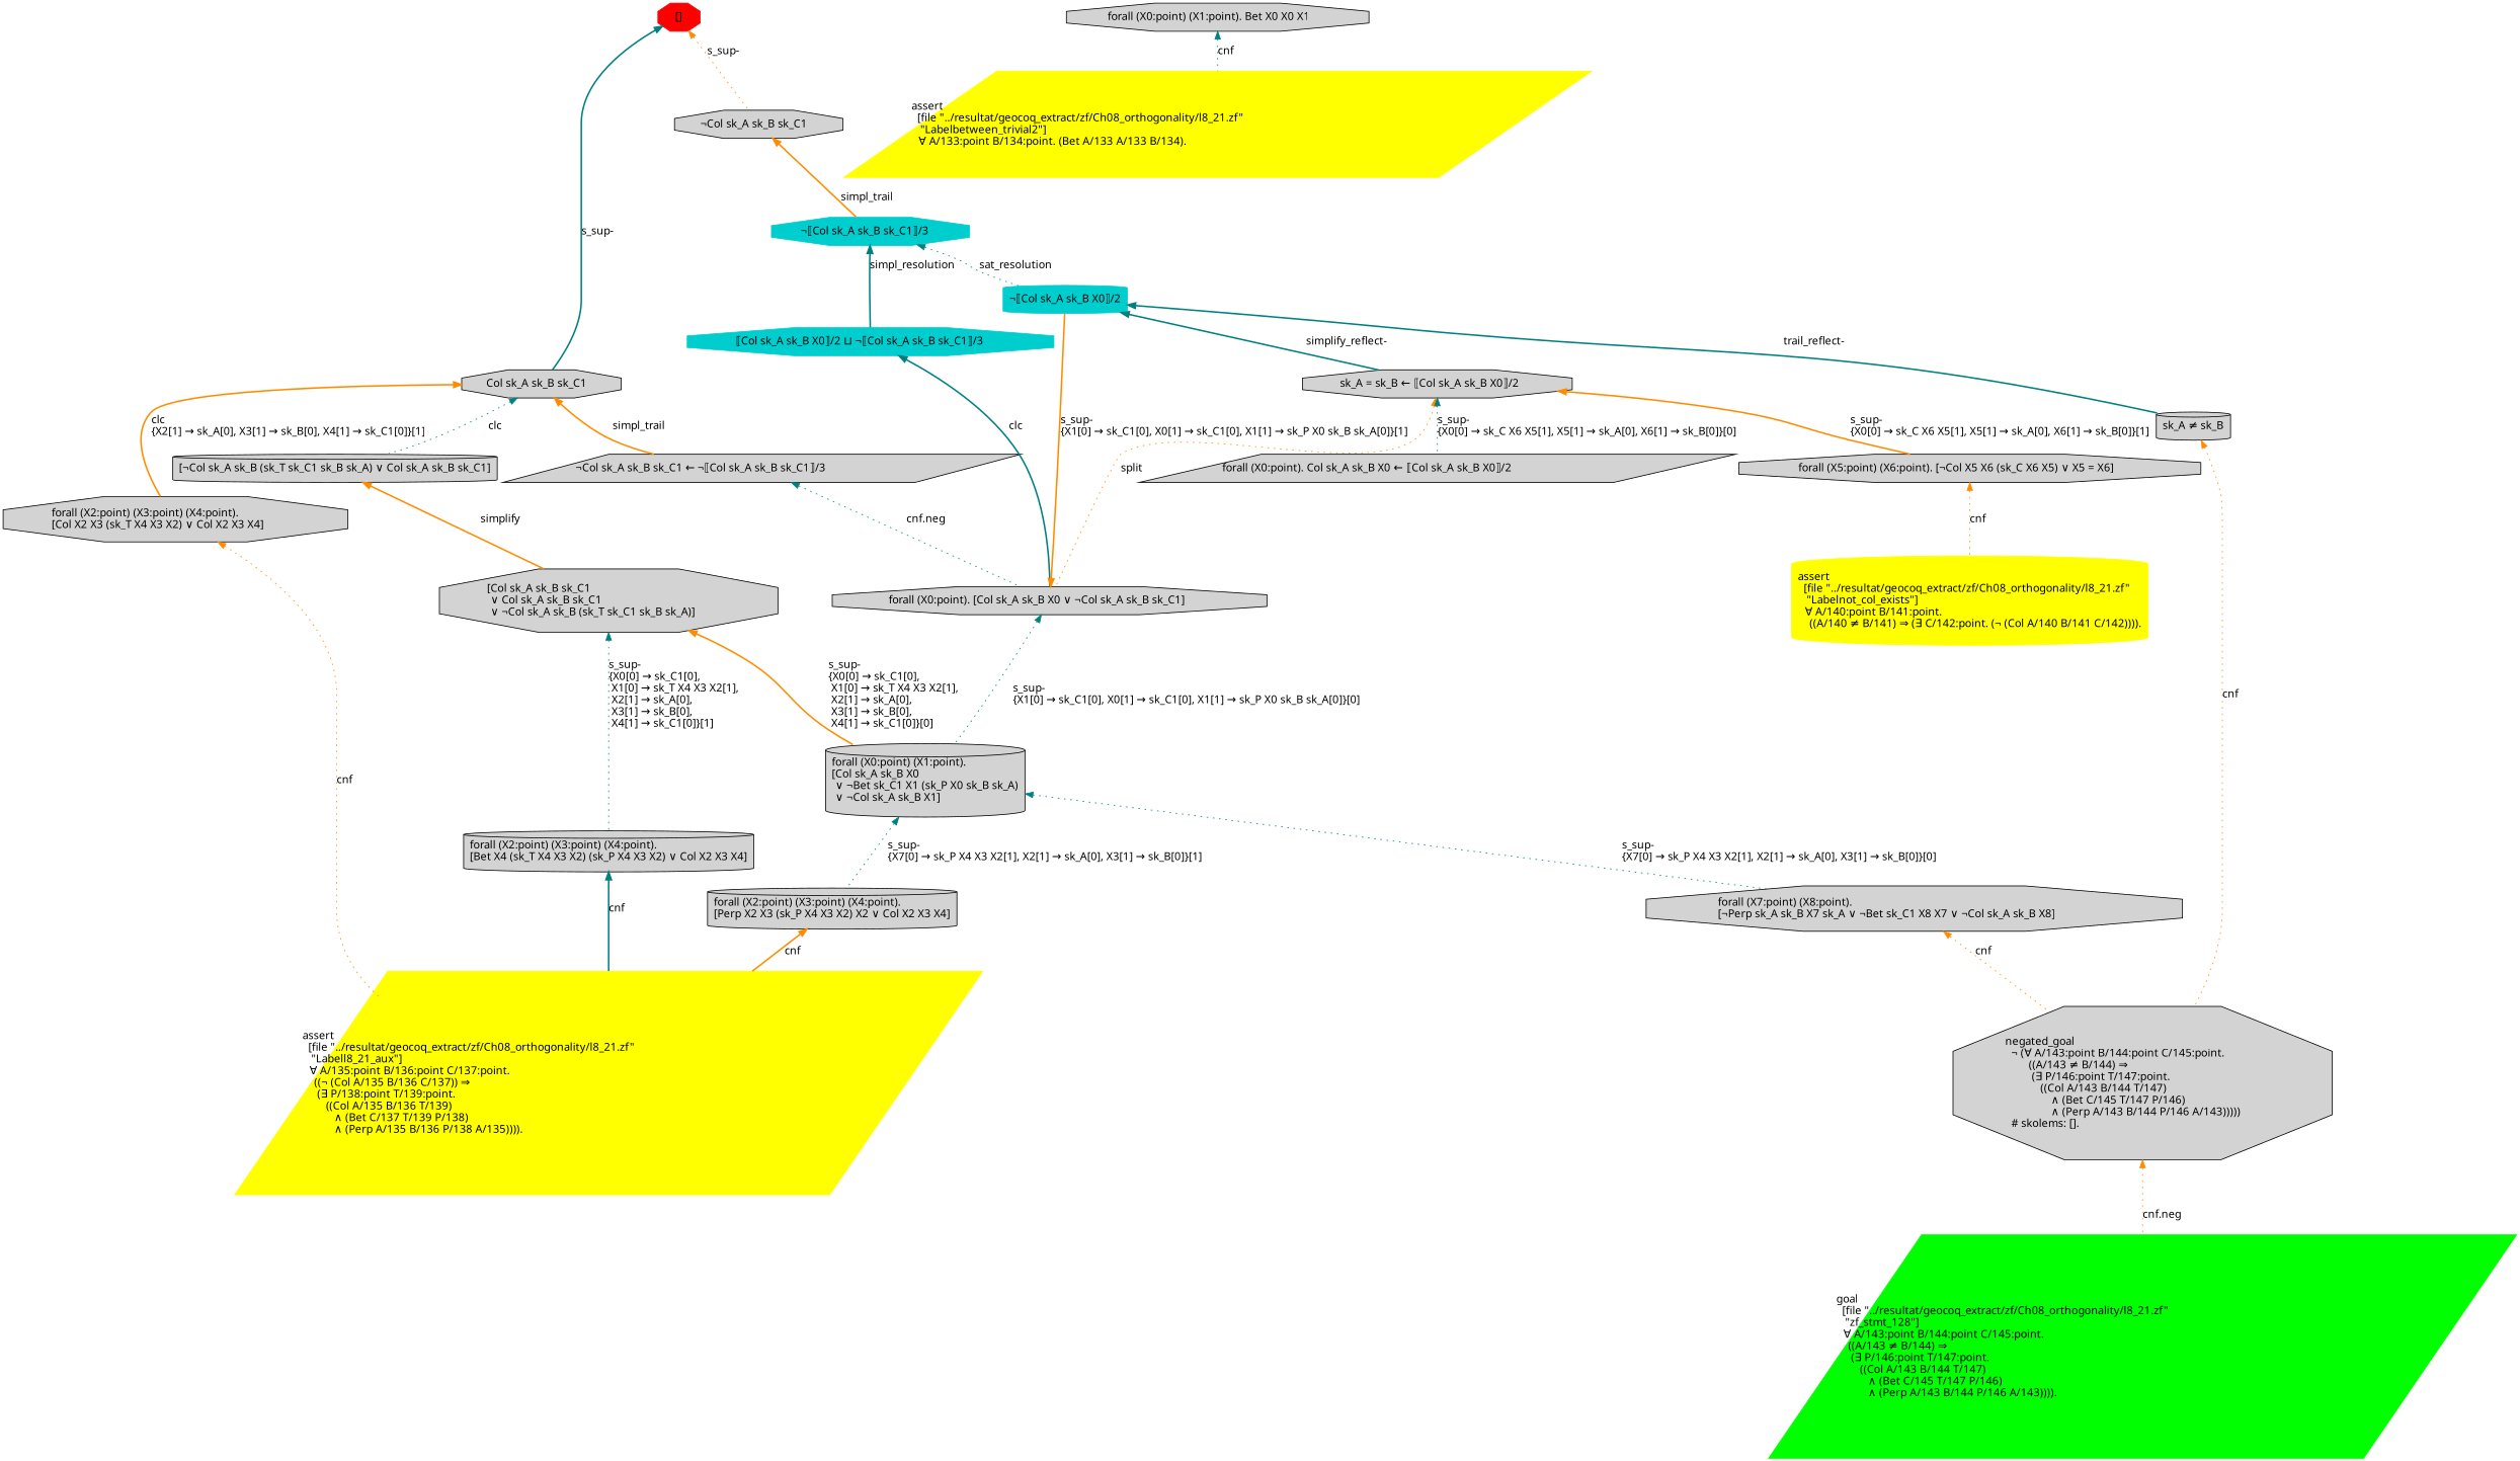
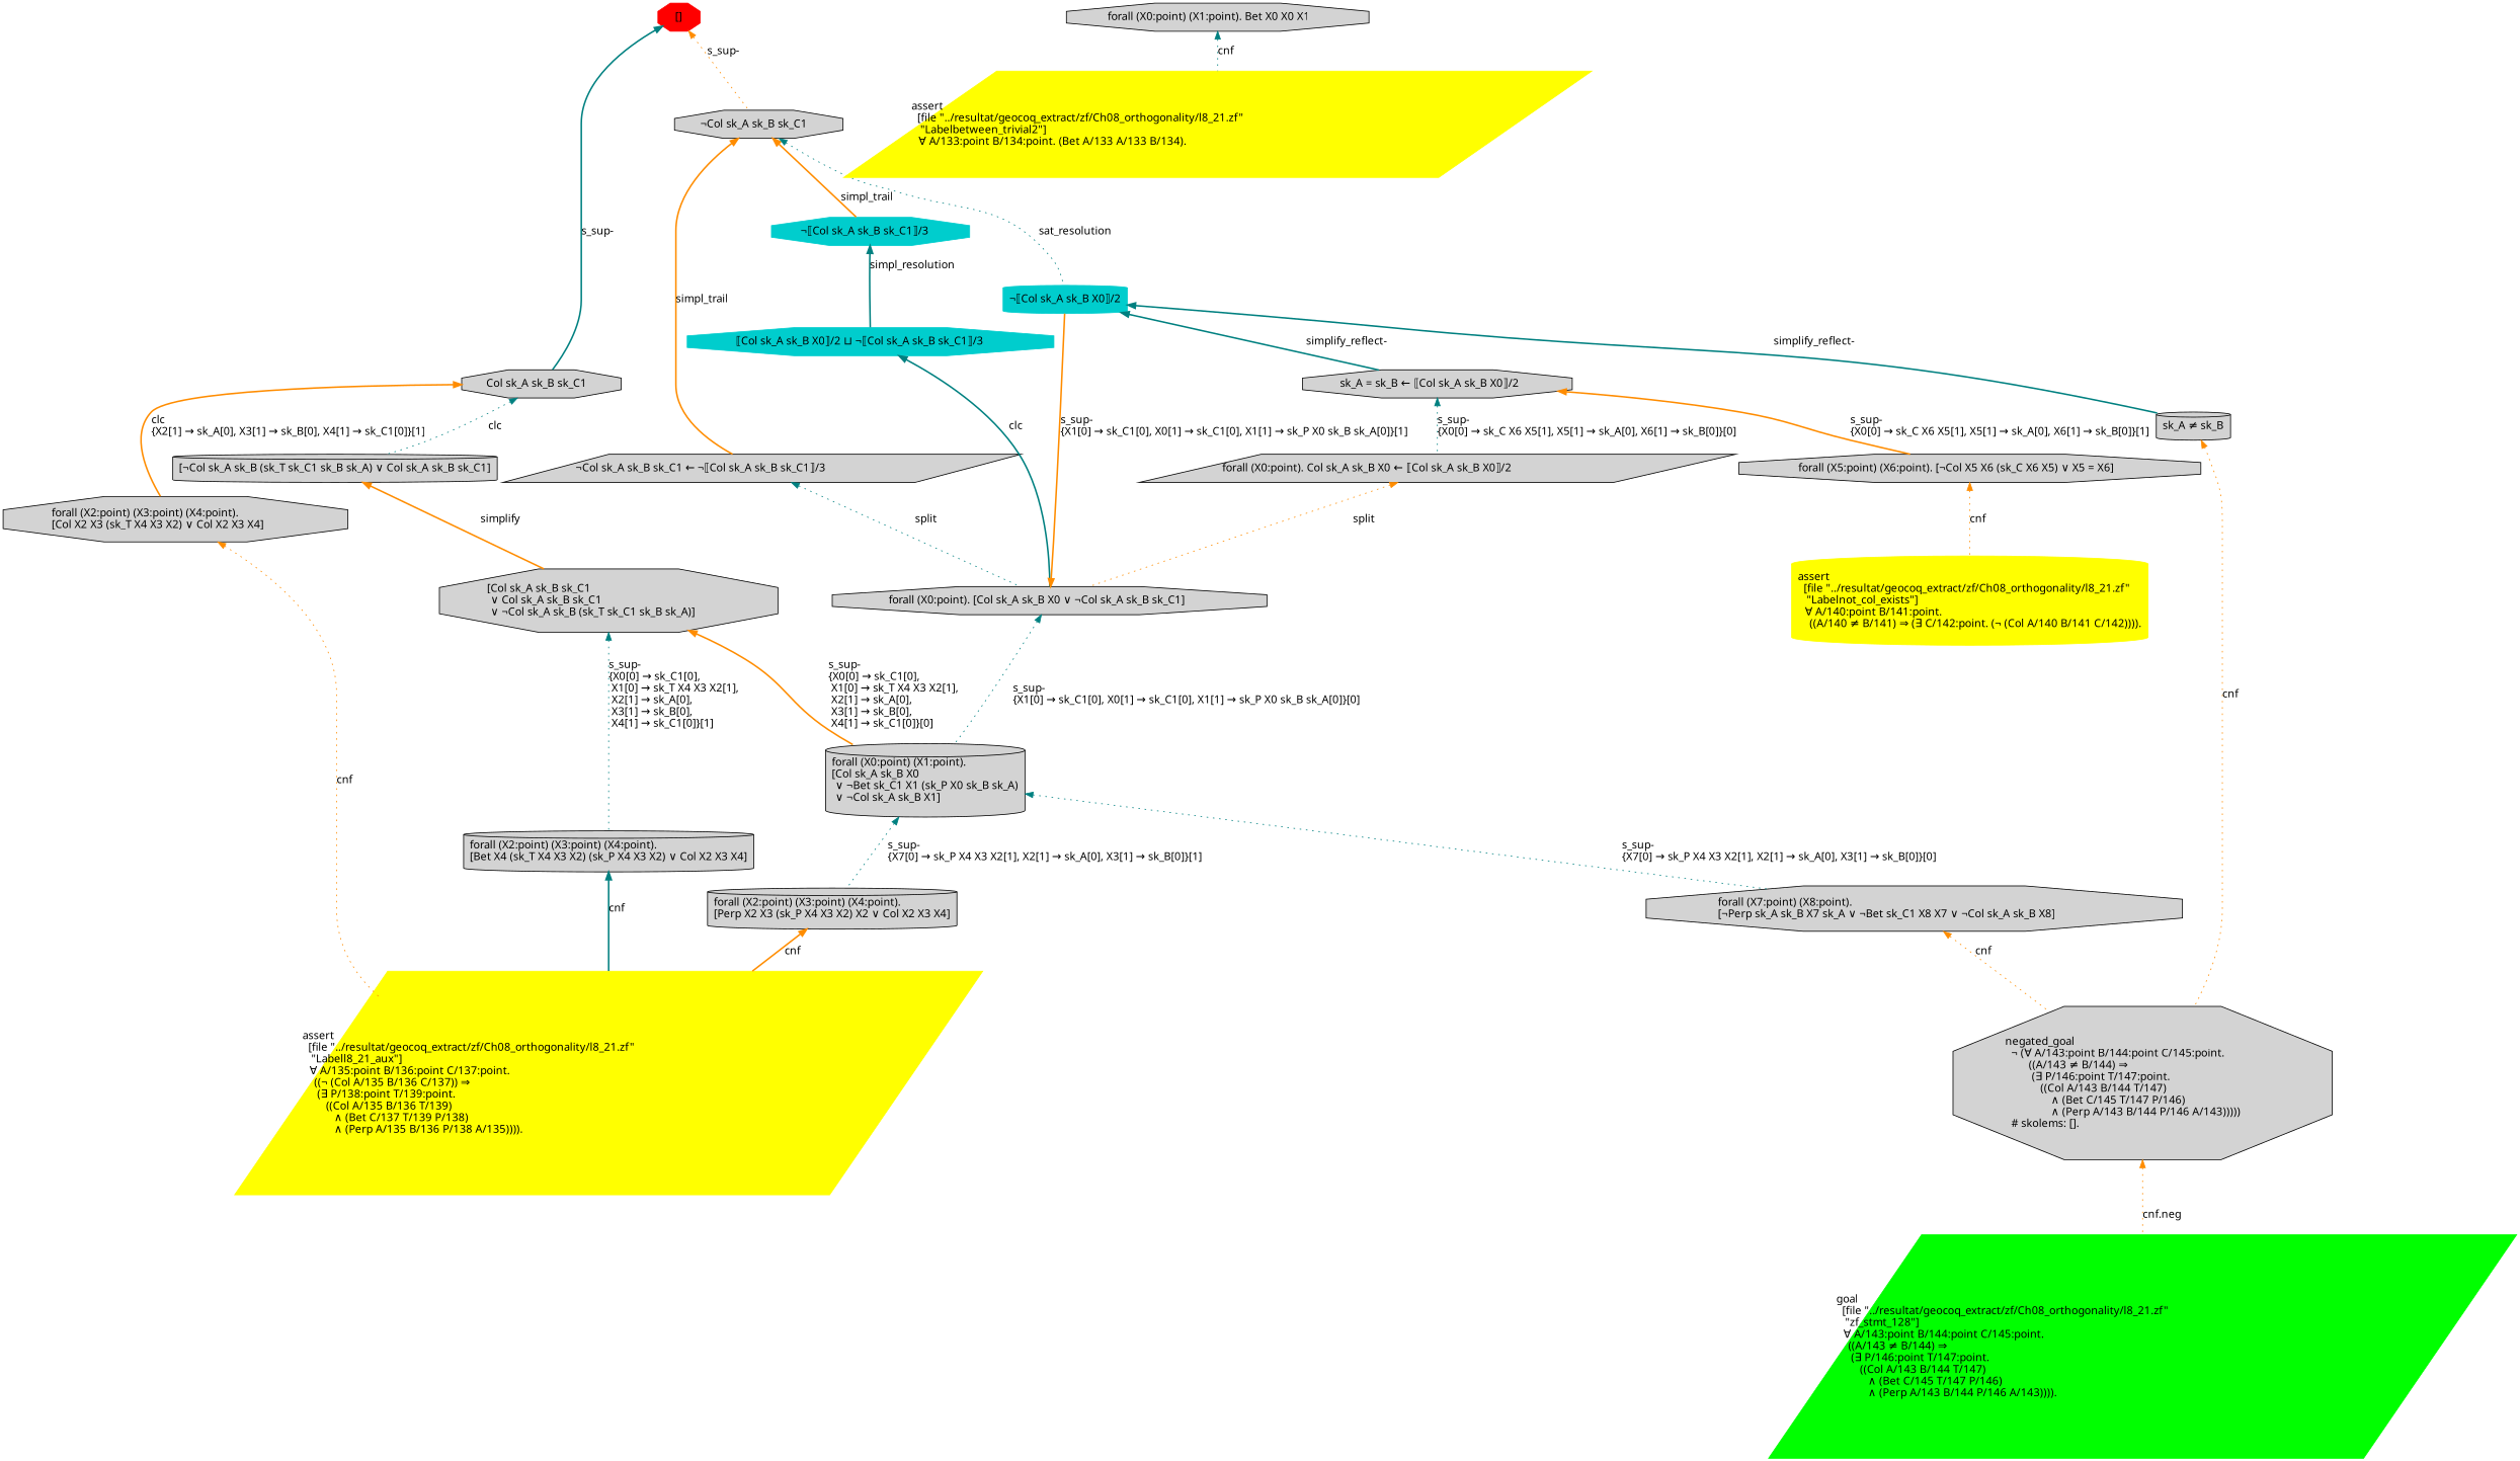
  digraph {
    fontname="Noto Sans"
    node [fontname="Noto Sans" shape=octagon style=filled]
    edge [color=darkorange dir=back fontname="Noto Sans" style=dotted]
    n1 [color=red label="[]"]
    n2 [label="¬Col sk_A sk_B sk_C1\l"]
    n3 [label="Col sk_A sk_B sk_C1\l"]
    n4 [color=cyan3 label="¬⟦Col sk_A sk_B sk_C1⟧/3\l"]
    n5 [label="¬Col sk_A sk_B sk_C1 ← ¬⟦Col sk_A sk_B sk_C1⟧/3\l" shape=parallelogram]
    n6 [label="forall (X2:point) (X3:point) (X4:point).\l[Col X2 X3 (sk_T X4 X3 X2) ∨ Col X2 X3 X4]\l"]
    n7 [label="[¬Col sk_A sk_B (sk_T sk_C1 sk_B sk_A) ∨ Col sk_A sk_B sk_C1]\l" shape=cylinder]
    n8 [color=cyan3 label="¬⟦Col sk_A sk_B X0⟧/2\l" shape=cylinder]
    n9 [color=cyan3 label="⟦Col sk_A sk_B X0⟧/2 ⊔ ¬⟦Col sk_A sk_B sk_C1⟧/3\l"]
    n10 [label="forall (X0:point). [Col sk_A sk_B X0 ∨ ¬Col sk_A sk_B sk_C1]\l"]
    n11 [label="sk_A ≠ sk_B\l" shape=cylinder]
    n12 [label="sk_A = sk_B ← ⟦Col sk_A sk_B X0⟧/2\l"]
    n13 [label="negated_goal\l  ¬ (∀ A/143:point B/144:point C/145:point.\l        ((A/143 ≠ B/144) ⇒\l         (∃ P/146:point T/147:point.\l            ((Col A/143 B/144 T/147)\l             ∧ (Bet C/145 T/147 P/146)\l             ∧ (Perp A/143 B/144 P/146 A/143)))))\l  # skolems: [].\l"]
    n14 [label="forall (X5:point) (X6:point). [¬Col X5 X6 (sk_C X6 X5) ∨ X5 = X6]\l"]
    n15 [label="forall (X0:point). Col sk_A sk_B X0 ← ⟦Col sk_A sk_B X0⟧/2\l" shape=parallelogram]
    n16 [color=green label="goal\l  [file \"../resultat/geocoq_extract/zf/Ch08_orthogonality/l8_21.zf\" \l   \"zf_stmt_128\"]\l  ∀ A/143:point B/144:point C/145:point.\l    ((A/143 ≠ B/144) ⇒\l     (∃ P/146:point T/147:point.\l        ((Col A/143 B/144 T/147)\l         ∧ (Bet C/145 T/147 P/146)\l         ∧ (Perp A/143 B/144 P/146 A/143)))).\l" shape=parallelogram]
    n17 [color=yellow label="assert\l  [file \"../resultat/geocoq_extract/zf/Ch08_orthogonality/l8_21.zf\" \l   \"Labelnot_col_exists\"]\l  ∀ A/140:point B/141:point.\l    ((A/140 ≠ B/141) ⇒ (∃ C/142:point. (¬ (Col A/140 B/141 C/142)))).\l" shape=cylinder]
    n18 [label="forall (X0:point) (X1:point).\l[Col sk_A sk_B X0\l ∨ ¬Bet sk_C1 X1 (sk_P X0 sk_B sk_A)\l ∨ ¬Col sk_A sk_B X1]\l" shape=cylinder]
    n19 [label="forall (X7:point) (X8:point).\l[¬Perp sk_A sk_B X7 sk_A ∨ ¬Bet sk_C1 X8 X7 ∨ ¬Col sk_A sk_B X8]\l"]
    n20 [label="forall (X2:point) (X3:point) (X4:point).\l[Perp X2 X3 (sk_P X4 X3 X2) X2 ∨ Col X2 X3 X4]\l" shape=cylinder]
    n21 [label="forall (X0:point) (X1:point). Bet X0 X0 X1\l"]
    n22 [color=yellow label="assert\l  [file \"../resultat/geocoq_extract/zf/Ch08_orthogonality/l8_21.zf\" \l   \"Labelbetween_trivial2\"]\l  ∀ A/133:point B/134:point. (Bet A/133 A/133 B/134).\l" shape=parallelogram]
    n23 [color=yellow label="assert\l  [file \"../resultat/geocoq_extract/zf/Ch08_orthogonality/l8_21.zf\" \l   \"Labell8_21_aux\"]\l  ∀ A/135:point B/136:point C/137:point.\l    ((¬ (Col A/135 B/136 C/137)) ⇒\l     (∃ P/138:point T/139:point.\l        ((Col A/135 B/136 T/139)\l         ∧ (Bet C/137 T/139 P/138)\l         ∧ (Perp A/135 B/136 P/138 A/135)))).\l" shape=parallelogram]
    n24 [label="[Col sk_A sk_B sk_C1\l ∨ Col sk_A sk_B sk_C1\l ∨ ¬Col sk_A sk_B (sk_T sk_C1 sk_B sk_A)]\l"]
    n25 [label="forall (X2:point) (X3:point) (X4:point).\l[Bet X4 (sk_T X4 X3 X2) (sk_P X4 X3 X2) ∨ Col X2 X3 X4]\l" shape=cylinder]
    n1 -> n2 [label="s_sup-\l"]
    n1 -> n3 [color=teal label="s_sup-\l" style=bold]
    n2 -> n4 [label=simpl_trail style=bold]
-   n3 -> n5 [label=simpl_trail style=bold]
+   n2 -> n5 [label=simpl_trail style=bold]
    n3 -> n6 [label="clc\l\{X2[1] → sk_A[0], X3[1] → sk_B[0], X4[1] → sk_C1[0]\}[1]\l" style=bold]
    n3 -> n7 [color=teal label=clc]
-   n4 -> n8 [color=teal label=sat_resolution]
+   n2 -> n8 [color=teal label=sat_resolution]
    n4 -> n9 [color=teal label=simpl_resolution style=bold]
-   n5 -> n10 [color=teal label="cnf.neg"]
+   n5 -> n10 [color=teal label=split]
    n6 -> n23 [label=cnf]
    n7 -> n24 [label=simplify style=bold]
-   n8 -> n11 [color=teal label="trail_reflect-" style=bold]
+   n8 -> n11 [color=teal label="simplify_reflect-" style=bold]
    n8 -> n12 [color=teal label="simplify_reflect-" style=bold]
    n9 -> n10 [color=teal label=clc style=bold]
    n10 -> n8 [label="s_sup-\l\{X1[0] → sk_C1[0], X0[1] → sk_C1[0], X1[1] → sk_P X0 sk_B sk_A[0]\}[1]\l" style=bold]
    n10 -> n18 [color=teal label="s_sup-\l\{X1[0] → sk_C1[0], X0[1] → sk_C1[0], X1[1] → sk_P X0 sk_B sk_A[0]\}[0]\l"]
    n11 -> n13 [label=cnf]
    n12 -> n14 [label="s_sup-\l\{X0[0] → sk_C X6 X5[1], X5[1] → sk_A[0], X6[1] → sk_B[0]\}[1]\l" style=bold]
    n12 -> n15 [color=teal label="s_sup-\l\{X0[0] → sk_C X6 X5[1], X5[1] → sk_A[0], X6[1] → sk_B[0]\}[0]\l"]
    n13 -> n16 [label="cnf.neg"]
    n14 -> n17 [label=cnf]
-   n12 -> n10 [label=split]
+   n15 -> n10 [label=split]
    n18 -> n19 [color=teal label="s_sup-\l\{X7[0] → sk_P X4 X3 X2[1], X2[1] → sk_A[0], X3[1] → sk_B[0]\}[0]\l"]
    n18 -> n20 [color=teal label="s_sup-\l\{X7[0] → sk_P X4 X3 X2[1], X2[1] → sk_A[0], X3[1] → sk_B[0]\}[1]\l"]
    n19 -> n13 [label=cnf]
    n20 -> n23 [label=cnf style=bold]
    n21 -> n22 [color=teal label=cnf]
    n24 -> n18 [label="s_sup-\l\{X0[0] → sk_C1[0], \l X1[0] → sk_T X4 X3 X2[1], \l X2[1] → sk_A[0], \l X3[1] → sk_B[0], \l X4[1] → sk_C1[0]\}[0]\l" style=bold]
    n24 -> n25 [color=teal label="s_sup-\l\{X0[0] → sk_C1[0], \l X1[0] → sk_T X4 X3 X2[1], \l X2[1] → sk_A[0], \l X3[1] → sk_B[0], \l X4[1] → sk_C1[0]\}[1]\l"]
    n25 -> n23 [color=teal label=cnf style=bold]
  }
